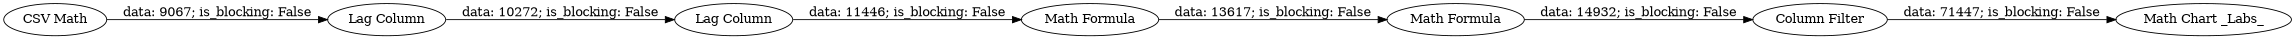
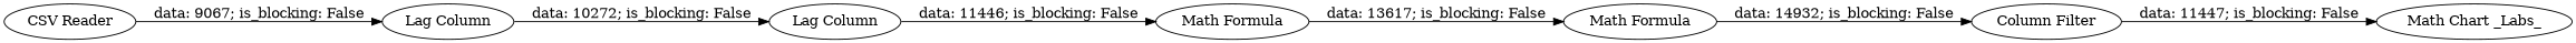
  digraph {
    rankdir=LR
    n1 [label="Lag Column"]
    n2 [label="Lag Column"]
    n3 [label="Math Formula"]
    n4 [label="Math Formula"]
    n5 [label="Column Filter"]
    n6 [label="Math Chart _Labs_"]
-   n7 [label="CSV Math"]
+   n7 [label="CSV Reader"]
    n1 -> n2 [label="data: 10272; is_blocking: False"]
    n2 -> n3 [label="data: 11446; is_blocking: False"]
    n3 -> n4 [label="data: 13617; is_blocking: False"]
    n4 -> n5 [label="data: 14932; is_blocking: False"]
-   n5 -> n6 [label="data: 71447; is_blocking: False"]
+   n5 -> n6 [label="data: 11447; is_blocking: False"]
    n7 -> n1 [label="data: 9067; is_blocking: False"]
  }
